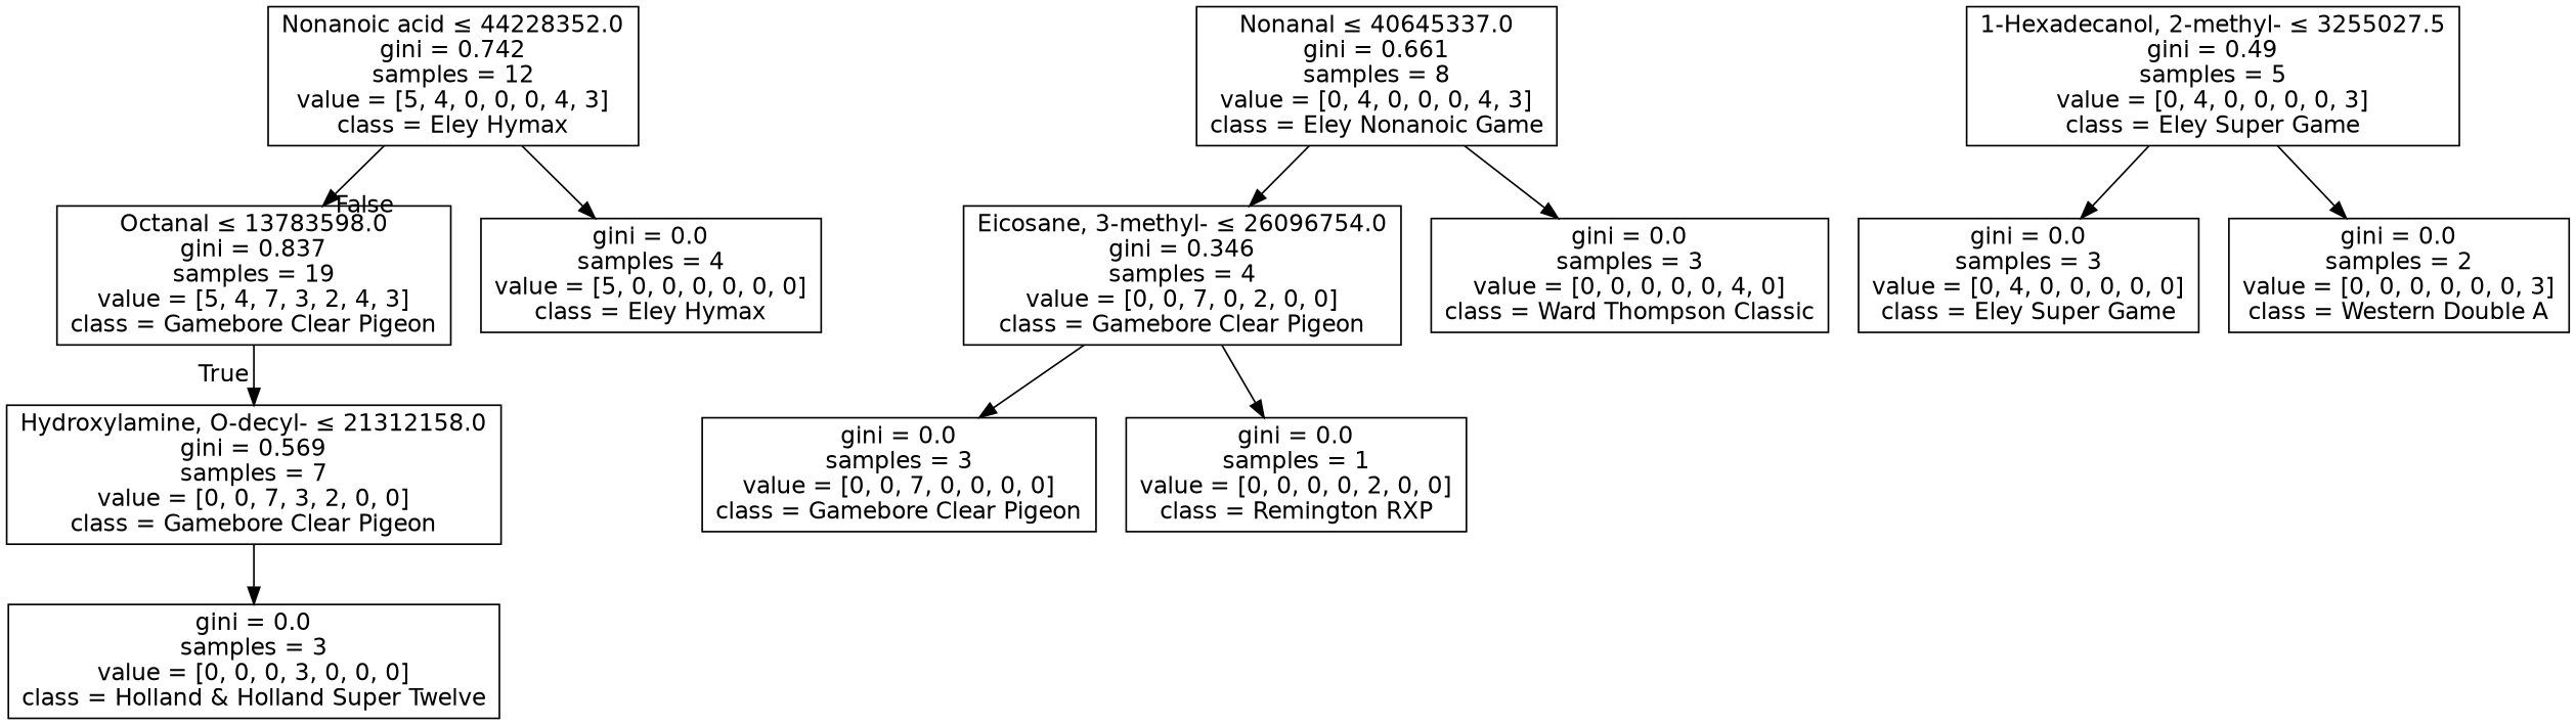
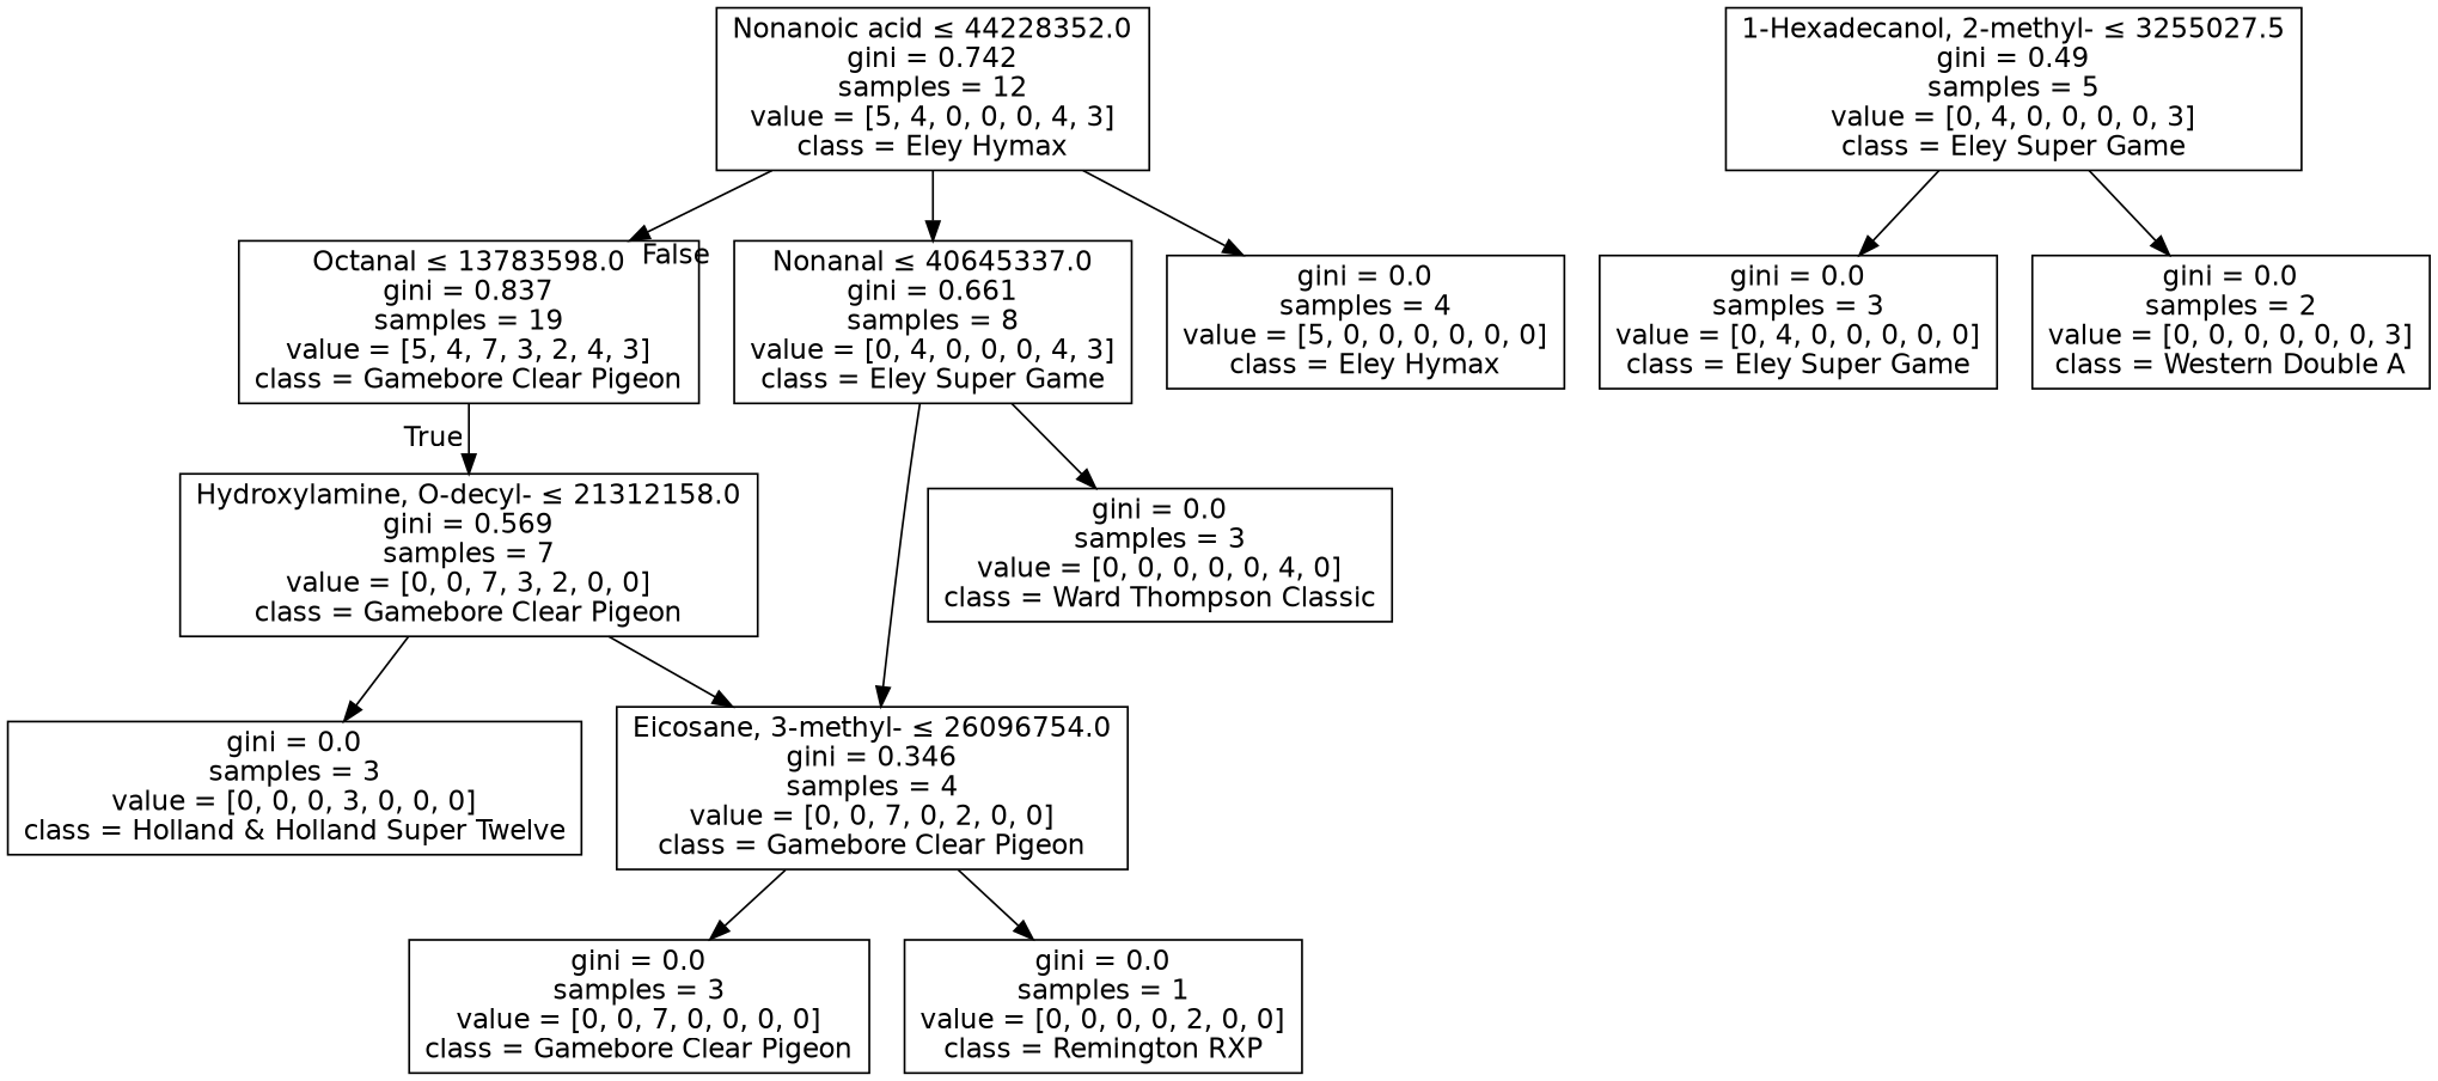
  digraph {
    node [fontname=helvetica shape=box]
    edge [fontname=helvetica]
    n1 [label=<Octanal &le; 13783598.0<br/>gini = 0.837<br/>samples = 19<br/>value = [5, 4, 7, 3, 2, 4, 3]<br/>class = Gamebore Clear Pigeon>]
    n2 [label=<Hydroxylamine, O-decyl- &le; 21312158.0<br/>gini = 0.569<br/>samples = 7<br/>value = [0, 0, 7, 3, 2, 0, 0]<br/>class = Gamebore Clear Pigeon>]
    n3 [label=<Eicosane, 3-methyl- &le; 26096754.0<br/>gini = 0.346<br/>samples = 4<br/>value = [0, 0, 7, 0, 2, 0, 0]<br/>class = Gamebore Clear Pigeon>]
    n4 [label=<gini = 0.0<br/>samples = 3<br/>value = [0, 0, 0, 3, 0, 0, 0]<br/>class = Holland &amp; Holland Super Twelve>]
    n5 [label=<Nonanoic acid &le; 44228352.0<br/>gini = 0.742<br/>samples = 12<br/>value = [5, 4, 0, 0, 0, 4, 3]<br/>class = Eley Hymax>]
-   n6 [label=<Nonanal &le; 40645337.0<br/>gini = 0.661<br/>samples = 8<br/>value = [0, 4, 0, 0, 0, 4, 3]<br/>class = Eley Nonanoic Game>]
+   n6 [label=<Nonanal &le; 40645337.0<br/>gini = 0.661<br/>samples = 8<br/>value = [0, 4, 0, 0, 0, 4, 3]<br/>class = Eley Super Game>]
    n7 [label=<gini = 0.0<br/>samples = 4<br/>value = [5, 0, 0, 0, 0, 0, 0]<br/>class = Eley Hymax>]
    n8 [label=<gini = 0.0<br/>samples = 3<br/>value = [0, 0, 7, 0, 0, 0, 0]<br/>class = Gamebore Clear Pigeon>]
    n9 [label=<gini = 0.0<br/>samples = 1<br/>value = [0, 0, 0, 0, 2, 0, 0]<br/>class = Remington RXP>]
    n10 [label=<gini = 0.0<br/>samples = 3<br/>value = [0, 0, 0, 0, 0, 4, 0]<br/>class = Ward Thompson Classic>]
    n11 [label=<1-Hexadecanol, 2-methyl- &le; 3255027.5<br/>gini = 0.49<br/>samples = 5<br/>value = [0, 4, 0, 0, 0, 0, 3]<br/>class = Eley Super Game>]
    n12 [label=<gini = 0.0<br/>samples = 3<br/>value = [0, 4, 0, 0, 0, 0, 0]<br/>class = Eley Super Game>]
    n13 [label=<gini = 0.0<br/>samples = 2<br/>value = [0, 0, 0, 0, 0, 0, 3]<br/>class = Western Double A>]
    n1 -> n2 [headlabel=True labelangle=45 labeldistance=2.5]
+   n2 -> n3
    n2 -> n4
    n3 -> n8
    n3 -> n9
    n5 -> n1 [headlabel=False labelangle=-45 labeldistance=2.5]
+   n5 -> n6
    n5 -> n7
    n6 -> n3
    n6 -> n10
    n11 -> n12
    n11 -> n13
  }
